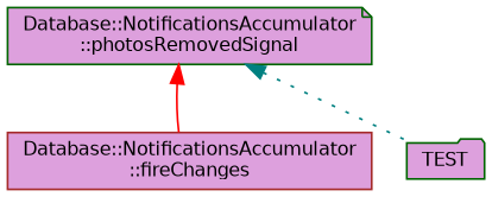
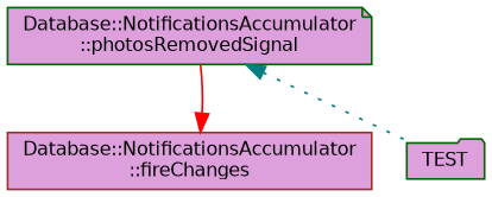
  digraph {
    rankdir=TB
    node [color=darkgreen fillcolor=plum fontname=Helvetica fontsize=10 style=filled]
    edge [dir=back fontname=Helvetica fontsize=10 labelfontname=Helvetica labelfontsize=10]
    n1 [fontcolor=black height=0.2 label="Database::NotificationsAccumulator\l::photosRemovedSignal" shape=note width=0.4]
    n2 [color=brown height=0.2 label="Database::NotificationsAccumulator\l::fireChanges" shape=box width=0.4]
    n3 [height=0.2 label=TEST shape=folder width=0.4]
-   n1 -> n2 [color=red style=solid]
+   n2 -> n1 [color=red style=solid]
    n1 -> n3 [color=teal style=dotted]
  }
